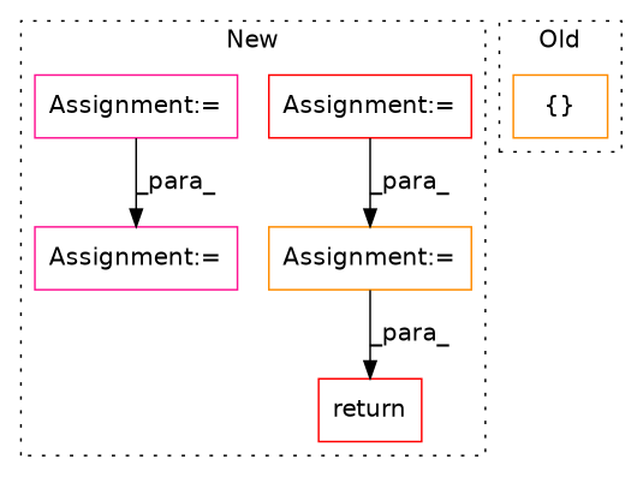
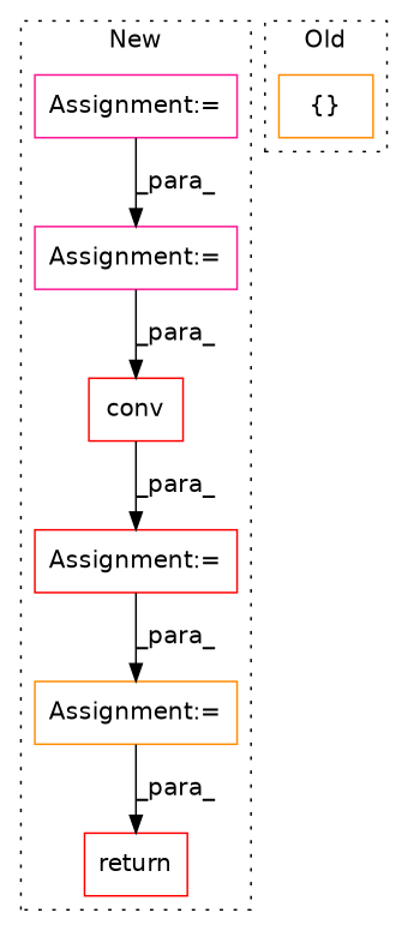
  digraph {
    fontname="DejaVu Sans"
    node [a=7 l=1 shape=box color=red fontname="DejaVu Sans"]
    edge [fontname="DejaVu Sans"]
+   n1 [a=32 l="5,1" label=conv s="9466,9478"]
    n2 [label="Assignment:=" s=9453]
    n3 [label="Assignment:=" s=10381 color=darkorange]
    n4 [label="Assignment:=" s=9277 color=deeppink]
    n5 [label="Assignment:=" s=9240 color=deeppink]
    n6 [a=41 l=7 label=return s=10467]
    n7 [a=4 l="1,1" label="{}" s="5344,5362" color=darkorange]
    subgraph cluster_1 {
      label=New
      style=dotted
+     n1
      n2
      n3
      n4
      n5
      n6
    }
    subgraph cluster_2 {
      label=Old
      style=dotted
      n7
    }
+   n1 -> n2 [label=_para_]
    n2 -> n3 [label=_para_]
    n3 -> n6 [label=_para_]
+   n4 -> n1 [label=_para_]
    n5 -> n4 [label=_para_]
  }
